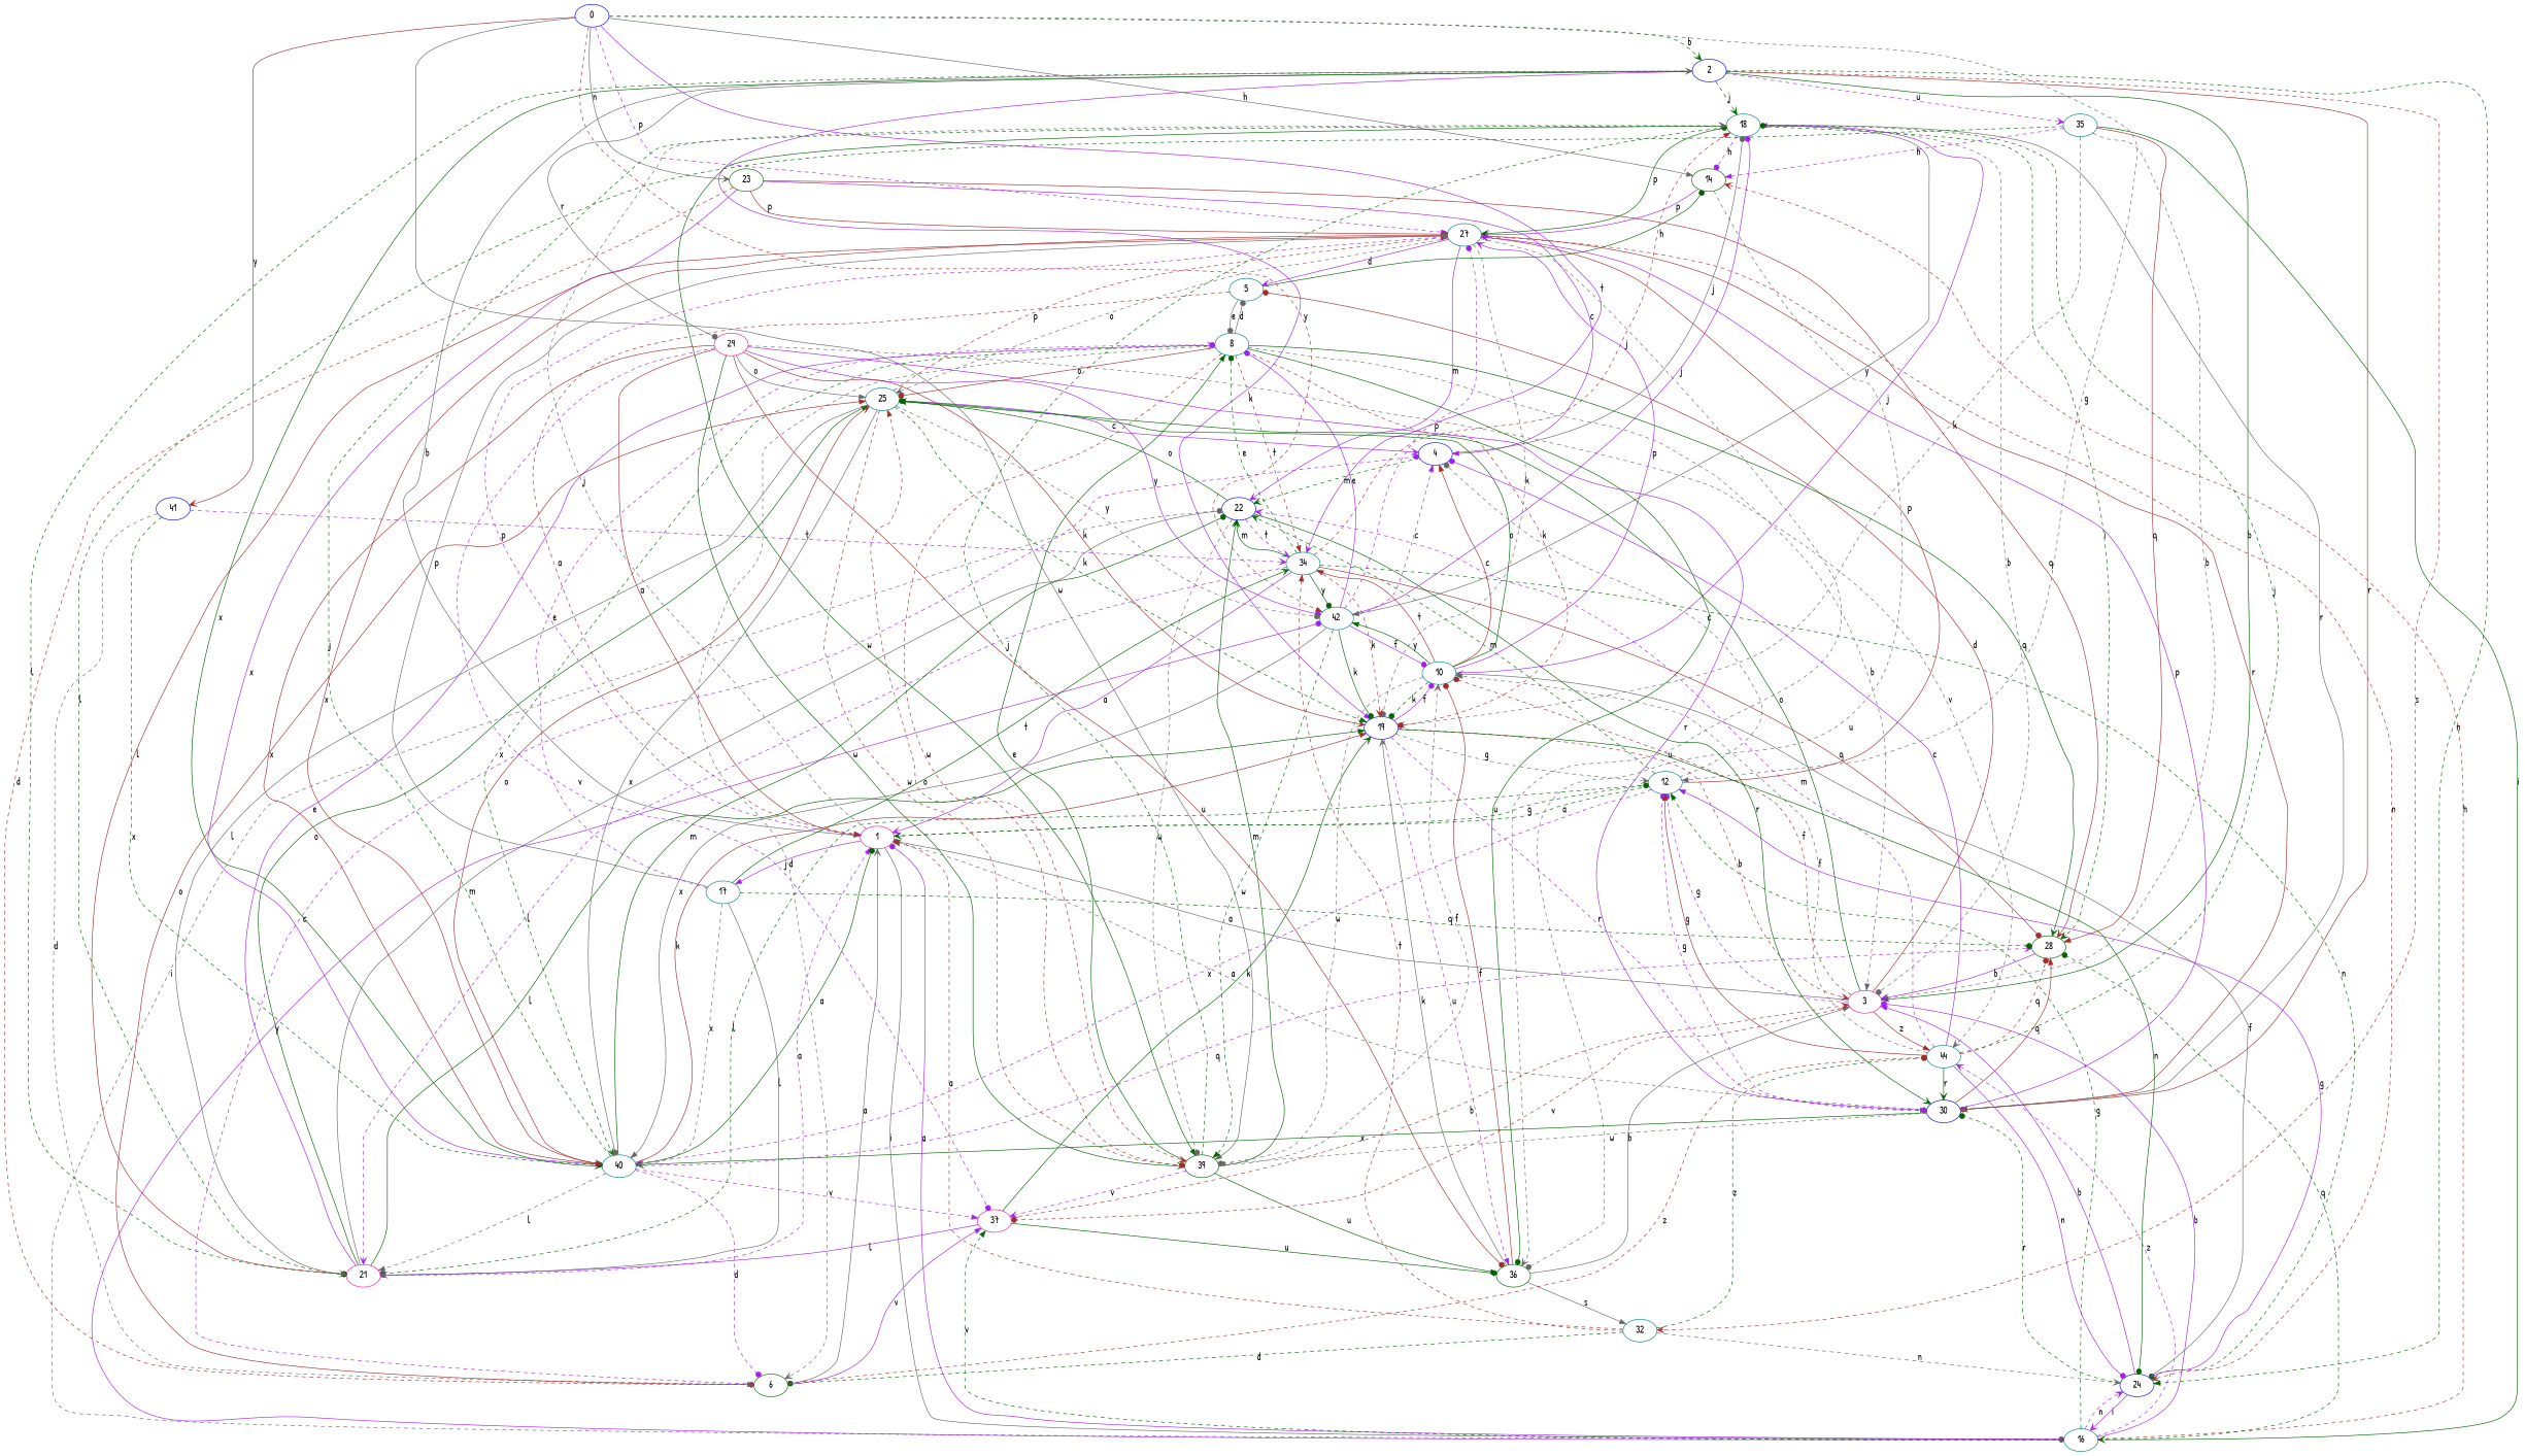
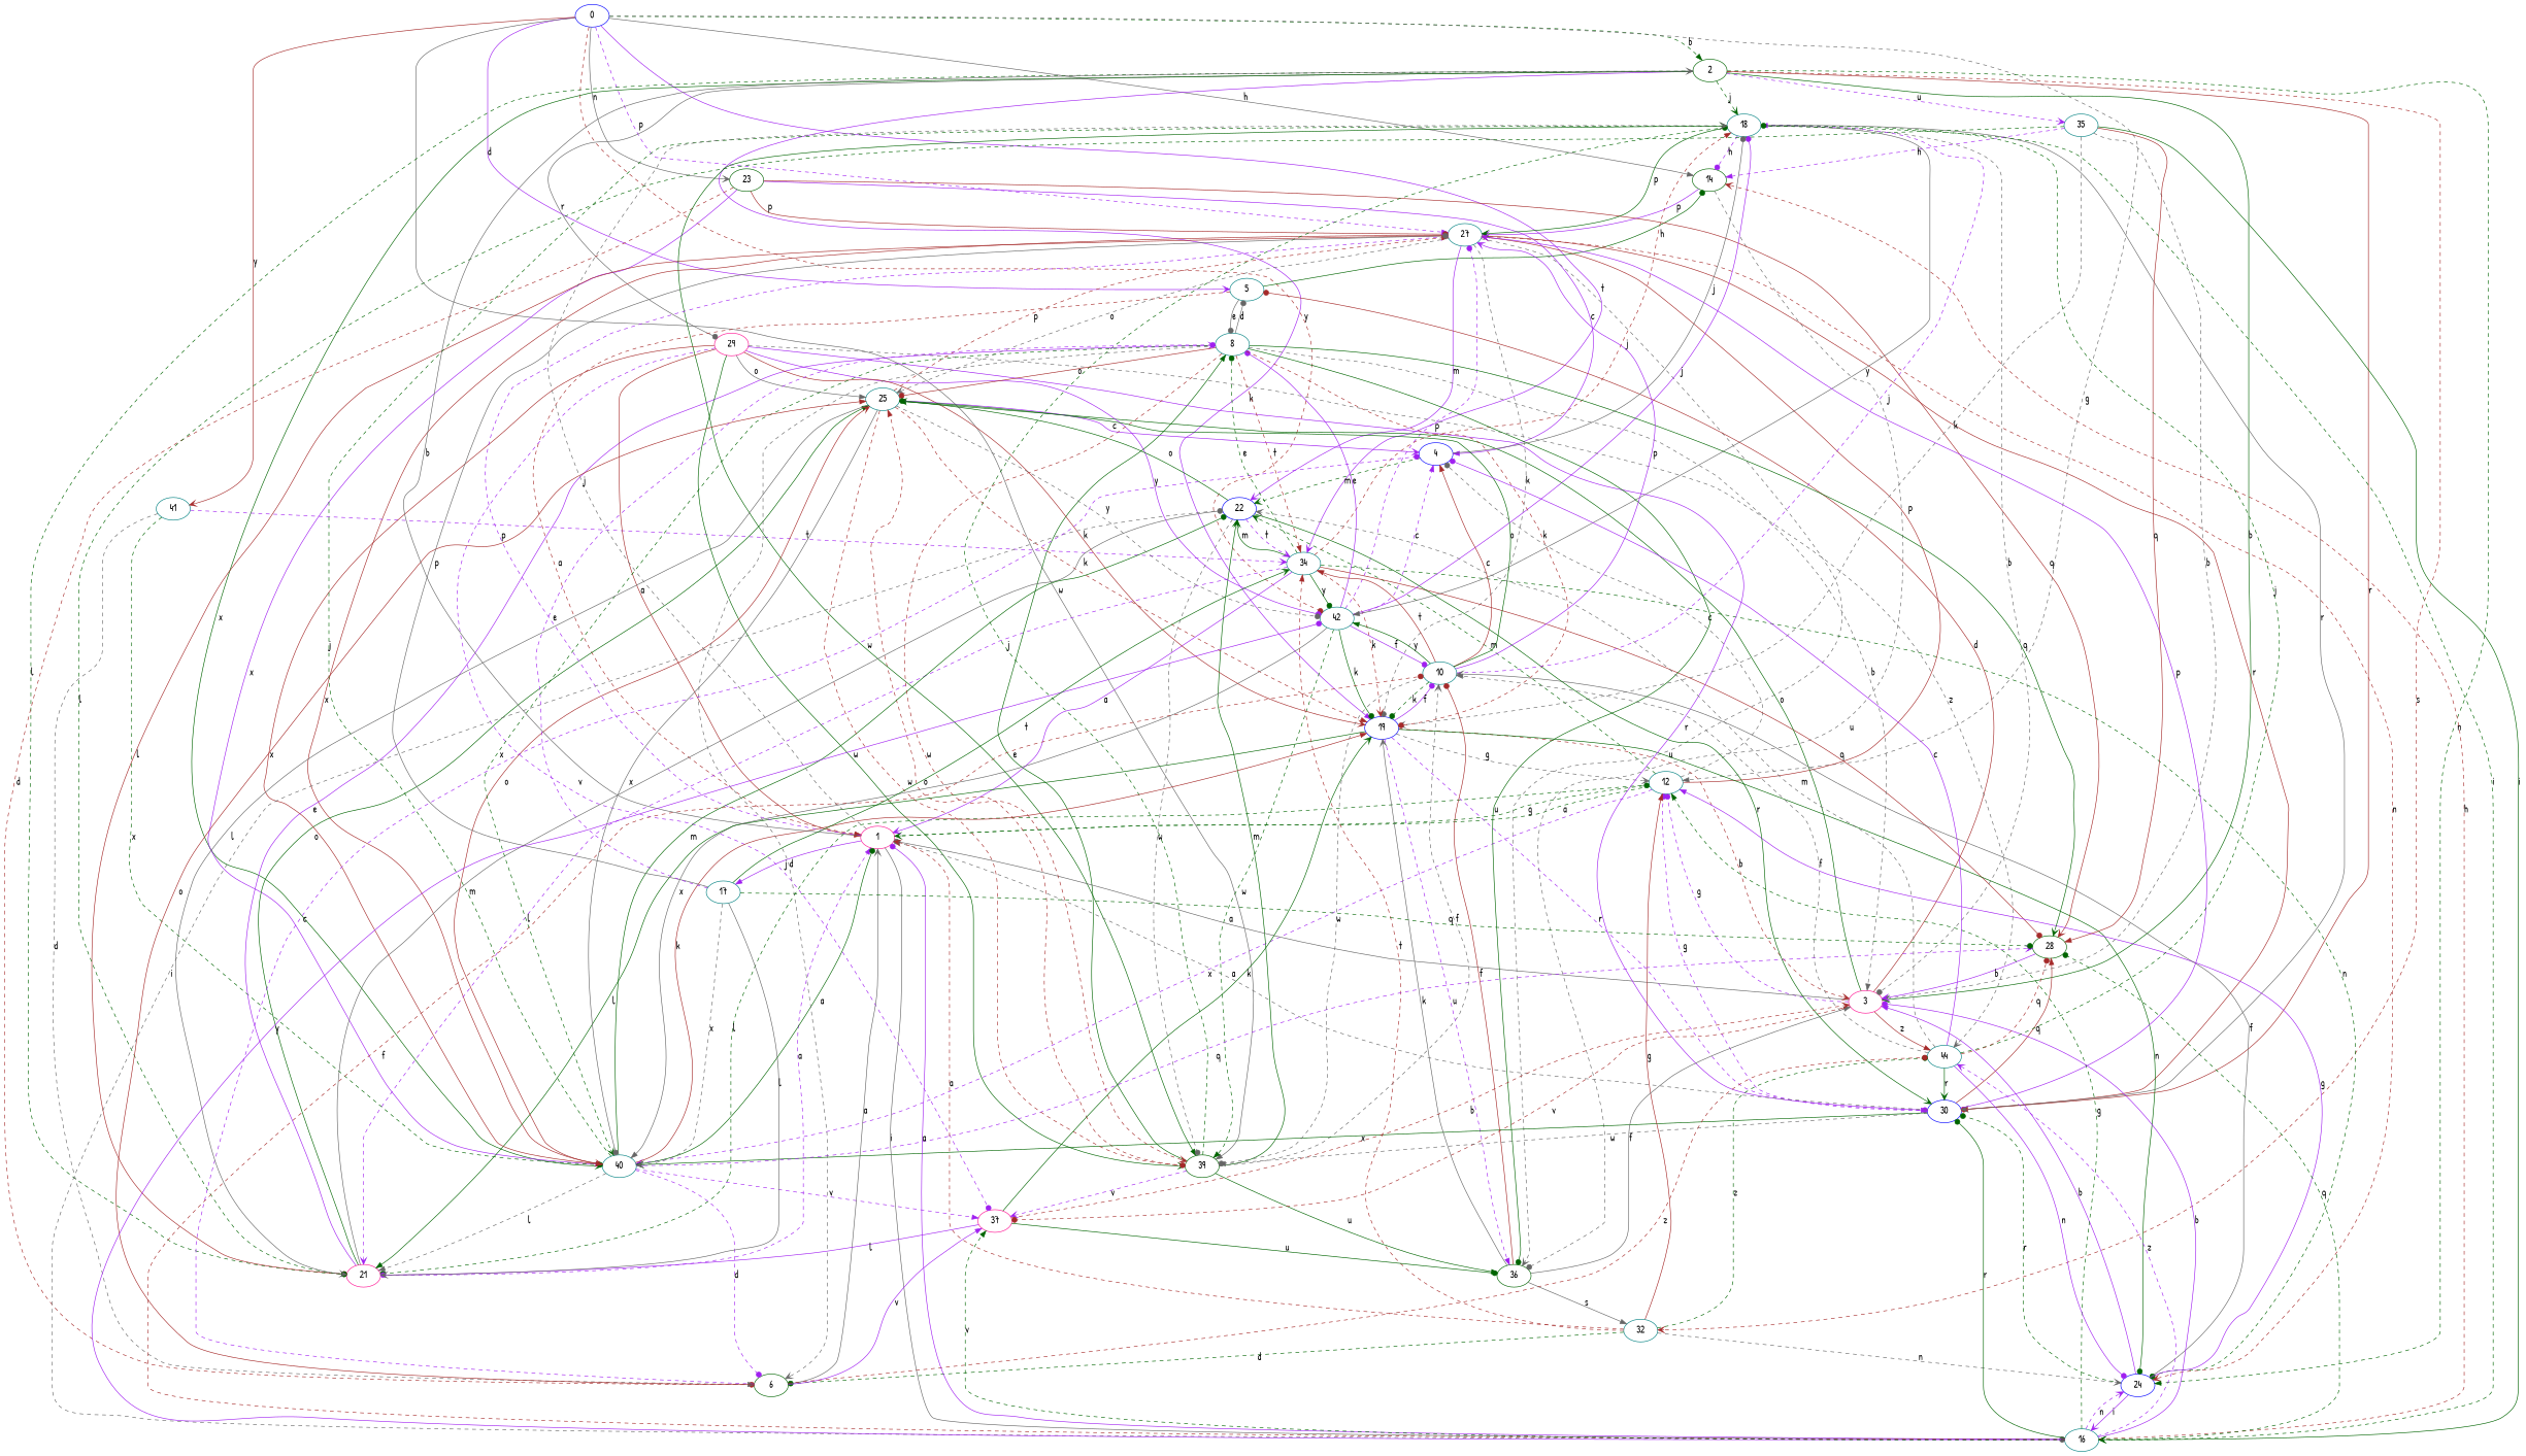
  strict digraph {
    fontname="Patrick Hand"
    node [color=teal fontname="Patrick Hand"]
    edge [arrowhead=dot color=darkgreen fontname="Patrick Hand" style=solid]
    0 [color=blue]
-   2 [color=blue]
+   2 [color=darkgreen]
    5
    12
    14 [color=darkgreen]
    23 [color=darkgreen]
    27
    34
    39 [color=darkgreen]
-   41 [color=blue]
+   41
    42
    18
    3 [color=deeppink]
    19 [color=blue]
    21 [color=deeppink]
    24 [color=blue]
    29 [color=deeppink]
    30 [color=blue]
    32
    35
    40
    1 [color=deeppink]
    8
    4 [color=blue]
    22 [color=blue]
    36 [color=darkgreen]
    6 [color=darkgreen]
    28 [color=darkgreen]
    25
    10
    37 [color=deeppink]
    16
    17
    44
-   0 -> 2 [arrowhead=vee label=b style=dashed]
-   27 -> 5 [arrowhead=vee color=purple label=d]
+   0 -> 2 [arrowhead=normal label=b style=dashed]
+   0 -> 5 [arrowhead=vee color=purple label=d]
    0 -> 12 [arrowhead=normal color=gray40 label=g style=dashed]
    0 -> 14 [arrowhead=normal color=gray40 label=h]
    0 -> 23 [arrowhead=vee color=gray40 label=n]
    0 -> 27 [arrowhead=normal color=purple label=p style=dashed]
    0 -> 34 [arrowhead=vee color=purple label=t]
    0 -> 39 [arrowhead=normal color=gray40 label=w]
    0 -> 41 [arrowhead=vee color=brown label=y]
-   0 -> 42 [arrowhead=normal color=brown label=y style=dashed]
+   0 -> 42 [color=brown label=y style=dashed]
    2 -> 18 [arrowhead=vee label=j style=dashed]
-   2 -> 3 [arrowhead=normal label=b]
+   2 -> 3 [arrowhead=vee label=b]
    2 -> 19 [arrowhead=normal color=purple label=k]
    2 -> 21 [label=l style=dashed]
    2 -> 24 [arrowhead=normal label=n style=dashed]
    2 -> 29 [color=gray40 label=r]
    2 -> 30 [color=brown label=r]
    2 -> 32 [arrowhead=vee color=brown label=s style=dashed]
    2 -> 35 [arrowhead=vee color=purple label=u style=dashed]
    2 -> 40 [arrowhead=vee label=x]
    5 -> 14 [label=h]
    5 -> 1 [arrowhead=normal color=brown label=a style=dashed]
    5 -> 8 [color=gray40 label=e]
    12 -> 27 [arrowhead=vee color=brown label=p]
    12 -> 21 [label=l style=dashed]
    12 -> 40 [arrowhead=vee color=purple label=x style=dashed]
    12 -> 1 [arrowhead=vee label=a style=dashed]
    12 -> 4 [color=gray40 label=c style=dashed]
    12 -> 22 [arrowhead=vee label=m style=dashed]
    14 -> 27 [arrowhead=vee color=purple label=p]
    14 -> 36 [color=gray40 label=u style=dashed]
    23 -> 27 [color=brown label=p]
    23 -> 40 [arrowhead=normal color=purple label=x]
    23 -> 4 [arrowhead=normal color=purple label=c]
    23 -> 6 [color=brown label=d style=dashed]
    23 -> 28 [arrowhead=vee color=brown label=q]
    27 -> 19 [color=gray40 label=k style=dashed]
    27 -> 21 [color=brown label=l]
    27 -> 24 [arrowhead=vee color=brown label=n style=dashed]
    27 -> 30 [arrowhead=normal color=brown label=r]
    27 -> 40 [arrowhead=vee color=brown label=x]
    27 -> 22 [arrowhead=vee color=purple label=m]
    27 -> 36 [arrowhead=vee color=gray40 label=u style=dashed]
    27 -> 25 [arrowhead=vee color=gray40 label=o style=dashed]
    34 -> 42 [label=y]
    34 -> 18 [arrowhead=normal color=brown label=j style=dashed]
    34 -> 19 [arrowhead=vee color=brown label=k style=dashed]
    34 -> 21 [arrowhead=vee color=purple label=l style=dashed]
    34 -> 24 [label=n style=dashed]
    34 -> 1 [arrowhead=vee color=purple label=a]
    34 -> 8 [label=e style=dashed]
    34 -> 22 [arrowhead=vee label=m]
    34 -> 28 [color=brown label=q]
    39 -> 18 [label=j style=dashed]
    39 -> 8 [arrowhead=normal label=e]
    39 -> 22 [arrowhead=vee label=m]
    39 -> 36 [arrowhead=normal label=u]
    39 -> 25 [arrowhead=normal color=brown label=o style=dashed]
    39 -> 10 [arrowhead=vee color=gray40 label=f style=dashed]
    39 -> 37 [arrowhead=vee color=purple label=v style=dashed]
    41 -> 34 [arrowhead=vee color=purple label=t style=dashed]
    41 -> 40 [label=x style=dashed]
    41 -> 6 [arrowhead=normal color=gray40 label=d style=dashed]
    42 -> 27 [color=purple label=p style=dashed]
    42 -> 39 [arrowhead=normal label=w style=dashed]
    42 -> 18 [color=purple label=j]
    42 -> 19 [label=k]
    42 -> 40 [arrowhead=normal color=gray40 label=x]
    42 -> 8 [color=purple label=e]
    42 -> 4 [arrowhead=normal color=purple label=c style=dashed]
    42 -> 10 [color=purple label=f]
    18 -> 14 [color=purple label=h style=dashed]
    18 -> 27 [arrowhead=vee label=p]
    18 -> 39 [arrowhead=normal label=w]
    18 -> 42 [arrowhead=normal color=gray40 label=y]
    18 -> 3 [color=gray40 label=b style=dashed]
    18 -> 30 [arrowhead=vee color=gray40 label=r]
-   18 -> 28 [arrowhead=vee label=i style=dashed]
+   18 -> 16 [arrowhead=vee label=i style=dashed]
    3 -> 5 [color=brown label=d]
    3 -> 12 [color=purple label=g style=dashed]
    3 -> 1 [color=gray40 label=a]
    3 -> 25 [arrowhead=normal label=o]
-   3 -> 10 [color=brown label=f style=dashed]
+   16 -> 10 [color=brown label=f style=dashed]
    3 -> 37 [color=brown label=v style=dashed]
    3 -> 44 [arrowhead=normal color=brown label=z]
    19 -> 12 [arrowhead=vee color=gray40 label=g style=dashed]
    19 -> 3 [arrowhead=vee color=brown label=b style=dashed]
-   21 -> 19 [arrowhead=normal label=l]
+   19 -> 21 [arrowhead=normal label=l]
    19 -> 24 [label=n]
    19 -> 30 [arrowhead=normal color=purple label=r style=dashed]
    19 -> 36 [arrowhead=normal color=purple label=u style=dashed]
    19 -> 10 [color=purple label=f]
    21 -> 1 [arrowhead=normal color=purple label=a style=dashed]
    21 -> 8 [arrowhead=vee color=purple label=e]
    21 -> 22 [color=gray40 label=m]
    21 -> 25 [arrowhead=normal label=o]
    24 -> 12 [arrowhead=normal color=purple label=g]
    24 -> 3 [arrowhead=normal color=purple label=b]
    24 -> 30 [label=r style=dashed]
    24 -> 10 [arrowhead=vee color=gray40 label=f]
    24 -> 16 [arrowhead=vee color=purple label=i]
    29 -> 39 [arrowhead=vee label=w]
    29 -> 42 [color=purple label=y]
    29 -> 19 [arrowhead=vee color=brown label=k]
    29 -> 30 [color=purple label=r]
    29 -> 40 [arrowhead=normal color=brown label=x]
    29 -> 1 [arrowhead=normal color=brown label=a]
-   29 -> 36 [color=brown label=u]
    29 -> 25 [arrowhead=normal color=gray40 label=o]
    29 -> 37 [color=purple label=v style=dashed]
-   29 -> 44 [arrowhead=vee color=gray40 label=v style=dashed]
+   29 -> 44 [arrowhead=vee color=gray40 label=z style=dashed]
    30 -> 12 [color=purple label=g style=dashed]
    30 -> 27 [arrowhead=vee color=purple label=p]
    30 -> 39 [arrowhead=normal color=gray40 label=w style=dashed]
    30 -> 40 [arrowhead=vee label=x]
    30 -> 1 [arrowhead=normal color=gray40 label=a style=dashed]
    30 -> 28 [arrowhead=normal color=brown label=q]
    32 -> 34 [arrowhead=normal color=brown label=t style=dashed]
    32 -> 24 [arrowhead=vee color=gray40 label=n style=dashed]
    32 -> 1 [arrowhead=vee color=brown label=a style=dashed]
    32 -> 6 [label=d style=dashed]
    32 -> 44 [label=z style=dashed]
    35 -> 14 [arrowhead=normal color=purple label=h style=dashed]
    35 -> 3 [arrowhead=vee color=gray40 label=b style=dashed]
    35 -> 19 [arrowhead=vee color=gray40 label=k style=dashed]
    35 -> 21 [label=l style=dashed]
    35 -> 28 [arrowhead=normal color=brown label=q]
    35 -> 16 [arrowhead=vee label=i]
    40 -> 18 [arrowhead=vee label=j style=dashed]
    40 -> 19 [arrowhead=normal color=brown label=k]
    40 -> 21 [arrowhead=normal color=gray40 label=l style=dashed]
    40 -> 1 [label=a]
    40 -> 22 [label=m]
    40 -> 6 [color=purple label=d style=dashed]
    40 -> 28 [arrowhead=vee color=purple label=q style=dashed]
    40 -> 25 [arrowhead=vee color=brown label=o]
    40 -> 37 [arrowhead=normal color=purple label=v style=dashed]
    1 -> 2 [arrowhead=vee color=gray40 label=b]
    1 -> 12 [label=g style=dashed]
    1 -> 27 [arrowhead=vee color=purple label=p style=dashed]
    1 -> 18 [arrowhead=vee color=gray40 label=j style=dashed]
    1 -> 16 [color=gray40 label=i]
    1 -> 17 [arrowhead=normal color=purple label=j]
    8 -> 5 [color=gray40 label=d]
    8 -> 34 [arrowhead=normal color=brown label=t style=dashed]
    8 -> 39 [arrowhead=vee color=brown label=w style=dashed]
    8 -> 3 [arrowhead=normal color=gray40 label=b style=dashed]
    8 -> 19 [color=brown label=k style=dashed]
    8 -> 40 [arrowhead=vee label=x style=dashed]
    8 -> 36 [label=u]
    8 -> 6 [arrowhead=vee color=gray40 label=d style=dashed]
    8 -> 28 [arrowhead=vee label=q]
    8 -> 25 [color=brown label=o]
    4 -> 18 [color=gray40 label=j]
    4 -> 22 [arrowhead=vee label=m style=dashed]
    22 -> 34 [arrowhead=vee color=purple label=t style=dashed]
    22 -> 39 [color=gray40 label=w style=dashed]
    22 -> 30 [arrowhead=vee label=r]
    22 -> 25 [arrowhead=vee label=o]
    22 -> 16 [color=gray40 label=i style=dashed]
-   36 -> 3 [arrowhead=normal color=gray40 label=b]
+   36 -> 3 [arrowhead=normal color=gray40 label=f]
    36 -> 19 [arrowhead=vee color=gray40 label=k]
    36 -> 32 [arrowhead=normal color=gray40 label=s]
    36 -> 10 [color=brown label=f]
    6 -> 1 [arrowhead=vee color=gray40 label=a]
    6 -> 4 [color=purple label=c style=dashed]
    6 -> 25 [arrowhead=normal color=brown label=o]
    6 -> 37 [arrowhead=normal color=purple label=v]
    6 -> 44 [color=brown label=z style=dashed]
    28 -> 3 [arrowhead=vee color=purple label=b]
    25 -> 27 [arrowhead=normal color=brown label=p style=dashed]
    25 -> 39 [color=brown label=w style=dashed]
    25 -> 42 [color=gray40 label=y style=dashed]
-   25 -> 19 [arrowhead=normal label=k style=dashed]
+   25 -> 19 [arrowhead=normal color=brown label=k style=dashed]
    25 -> 21 [arrowhead=vee color=gray40 label=l]
    25 -> 40 [color=gray40 label=x]
    25 -> 4 [arrowhead=vee color=purple label=c]
    10 -> 27 [arrowhead=vee color=purple label=p]
    10 -> 34 [arrowhead=normal color=brown label=t]
    10 -> 39 [color=gray40 label=w style=dashed]
    10 -> 42 [arrowhead=normal label=y]
-   10 -> 18 [arrowhead=normal color=purple label=j]
+   10 -> 18 [arrowhead=normal color=purple label=j style=dashed]
    10 -> 19 [label=k style=dashed]
    10 -> 4 [arrowhead=normal color=brown label=c]
    10 -> 25 [label=o]
    37 -> 3 [arrowhead=vee color=brown label=b style=dashed]
    37 -> 19 [arrowhead=vee label=k]
    37 -> 21 [color=purple label=l]
    37 -> 36 [label=u]
    16 -> 12 [arrowhead=normal label=g style=dashed]
    16 -> 14 [arrowhead=vee color=brown label=h style=dashed]
    16 -> 42 [color=purple label=y]
    16 -> 3 [color=purple label=b]
    16 -> 24 [arrowhead=vee color=purple label=n style=dashed]
+   16 -> 30 [label=r]
    16 -> 1 [color=purple label=a]
    16 -> 28 [label=q style=dashed]
    16 -> 37 [arrowhead=normal label=v style=dashed]
    16 -> 44 [arrowhead=vee color=purple label=z style=dashed]
    17 -> 27 [color=gray40 label=p]
    17 -> 34 [arrowhead=vee label=t]
    17 -> 21 [arrowhead=vee color=gray40 label=l]
    17 -> 40 [arrowhead=vee color=gray40 label=x style=dashed]
    17 -> 8 [color=purple label=e style=dashed]
    17 -> 28 [label=q style=dashed]
-   44 -> 12 [arrowhead=normal color=brown label=g]
+   32 -> 12 [arrowhead=normal color=brown label=g]
    44 -> 18 [label=j style=dashed]
    44 -> 24 [color=purple label=n]
    44 -> 30 [arrowhead=vee label=r]
    44 -> 4 [color=purple label=c]
-   44 -> 22 [arrowhead=vee color=purple label=m style=dashed]
+   44 -> 22 [arrowhead=vee color=gray40 label=m style=dashed]
    44 -> 28 [color=brown label=q style=dashed]
    44 -> 10 [arrowhead=normal color=gray40 label=f style=dashed]
  }
